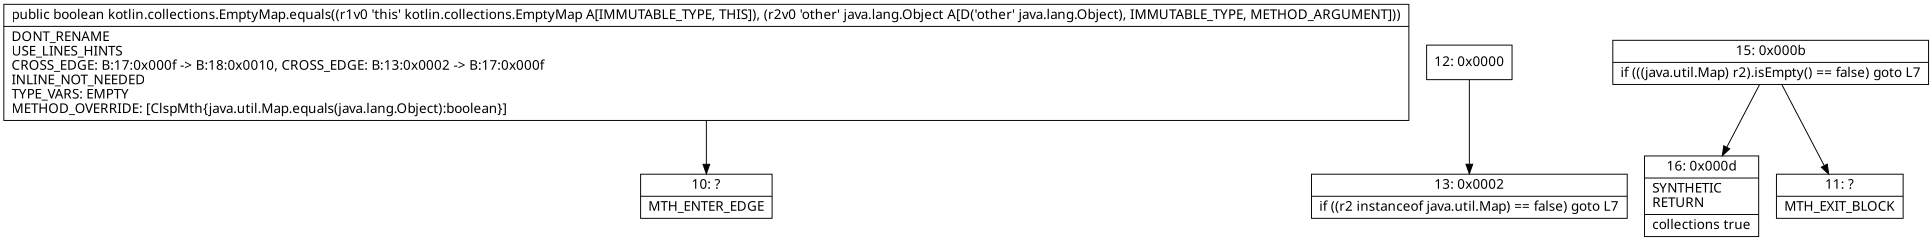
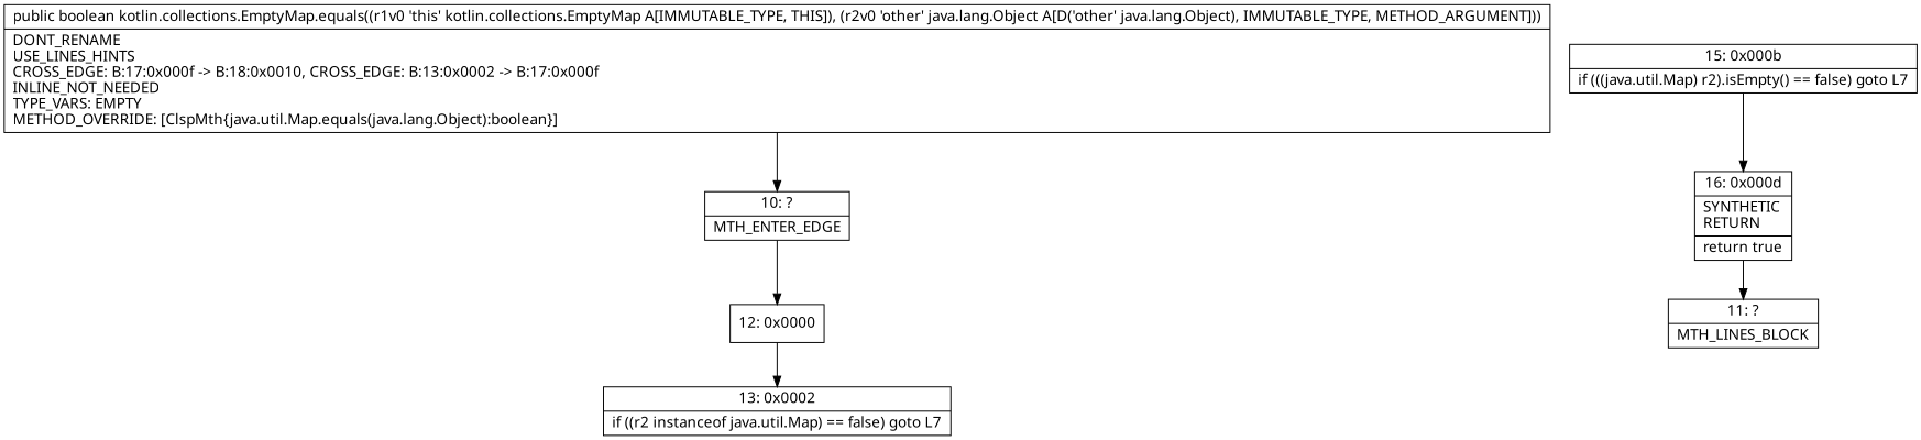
  digraph {
    fontname="Noto Sans"
    node [fontname="Noto Sans" shape=record]
    edge [fontname="Noto Sans"]
    n1 [label="{10\:\ ?|MTH_ENTER_EDGE\l}"]
    n2 [label="{12\:\ 0x0000}"]
    n3 [label="{13\:\ 0x0002|if ((r2 instanceof java.util.Map) == false) goto L7\l}"]
    n4 [label="{15\:\ 0x000b|if (((java.util.Map) r2).isEmpty() == false) goto L7\l}"]
-   n5 [label="{16\:\ 0x000d|SYNTHETIC\lRETURN\l|collections true\l}"]
-   n6 [label="{11\:\ ?|MTH_EXIT_BLOCK\l}"]
+   n5 [label="{16\:\ 0x000d|SYNTHETIC\lRETURN\l|return true\l}"]
+   n6 [label="{11\:\ ?|MTH_LINES_BLOCK\l}"]
    n7 [label="{public boolean kotlin.collections.EmptyMap.equals((r1v0 'this' kotlin.collections.EmptyMap A[IMMUTABLE_TYPE, THIS]), (r2v0 'other' java.lang.Object A[D('other' java.lang.Object), IMMUTABLE_TYPE, METHOD_ARGUMENT]))  | DONT_RENAME\lUSE_LINES_HINTS\lCROSS_EDGE: B:17:0x000f \-\> B:18:0x0010, CROSS_EDGE: B:13:0x0002 \-\> B:17:0x000f\lINLINE_NOT_NEEDED\lTYPE_VARS: EMPTY\lMETHOD_OVERRIDE: [ClspMth\{java.util.Map.equals(java.lang.Object):boolean\}]\l}"]
+   n1 -> n2
    n2 -> n3
    n4 -> n5 [style=solid]
-   n4 -> n6
+   n5 -> n6
    n7 -> n1
  }
